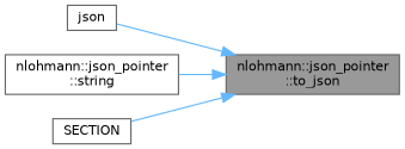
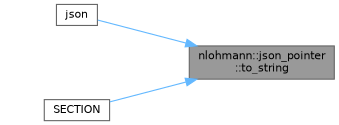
  digraph {
    rankdir=RL
    node [color=grey40 fillcolor=white fontname=Helvetica fontsize=10 shape=box style=filled]
    edge [color=steelblue1 dir=back fontname=Helvetica fontsize=10 labelfontname=Helvetica labelfontsize=10 style=solid]
-   n1 [color=gray40 fillcolor=grey60 fontcolor=black height=0.2 label="nlohmann::json_pointer\l::to_json" width=0.4]
+   n1 [color=gray40 fillcolor=grey60 fontcolor=black height=0.2 label="nlohmann::json_pointer\l::to_string" width=0.4]
    n2 [height=0.2 label=json width=0.4]
-   n3 [height=0.2 label="nlohmann::json_pointer\l::string" width=0.4]
    n4 [height=0.2 label=SECTION width=0.4]
    n1 -> n2
-   n1 -> n3
    n1 -> n4
  }
